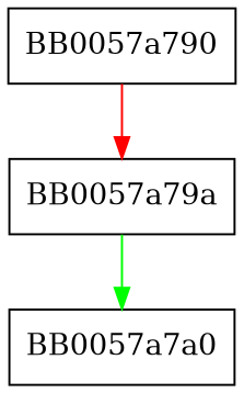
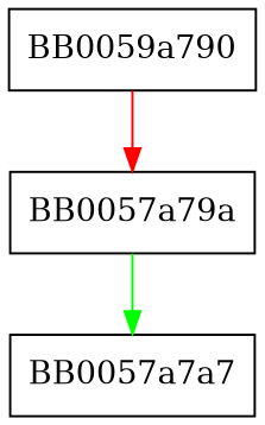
  digraph {
    splines=ortho
    node [shape=box]
-   BB0057a790
+   BB0057a790 [label=BB0059a790]
    BB0057a79a
-   BB0057a7a0
+   BB0057a7a0 [label=BB0057a7a7]
    BB0057a790 -> BB0057a79a [color=red]
    BB0057a79a -> BB0057a7a0 [color=green]
  }
